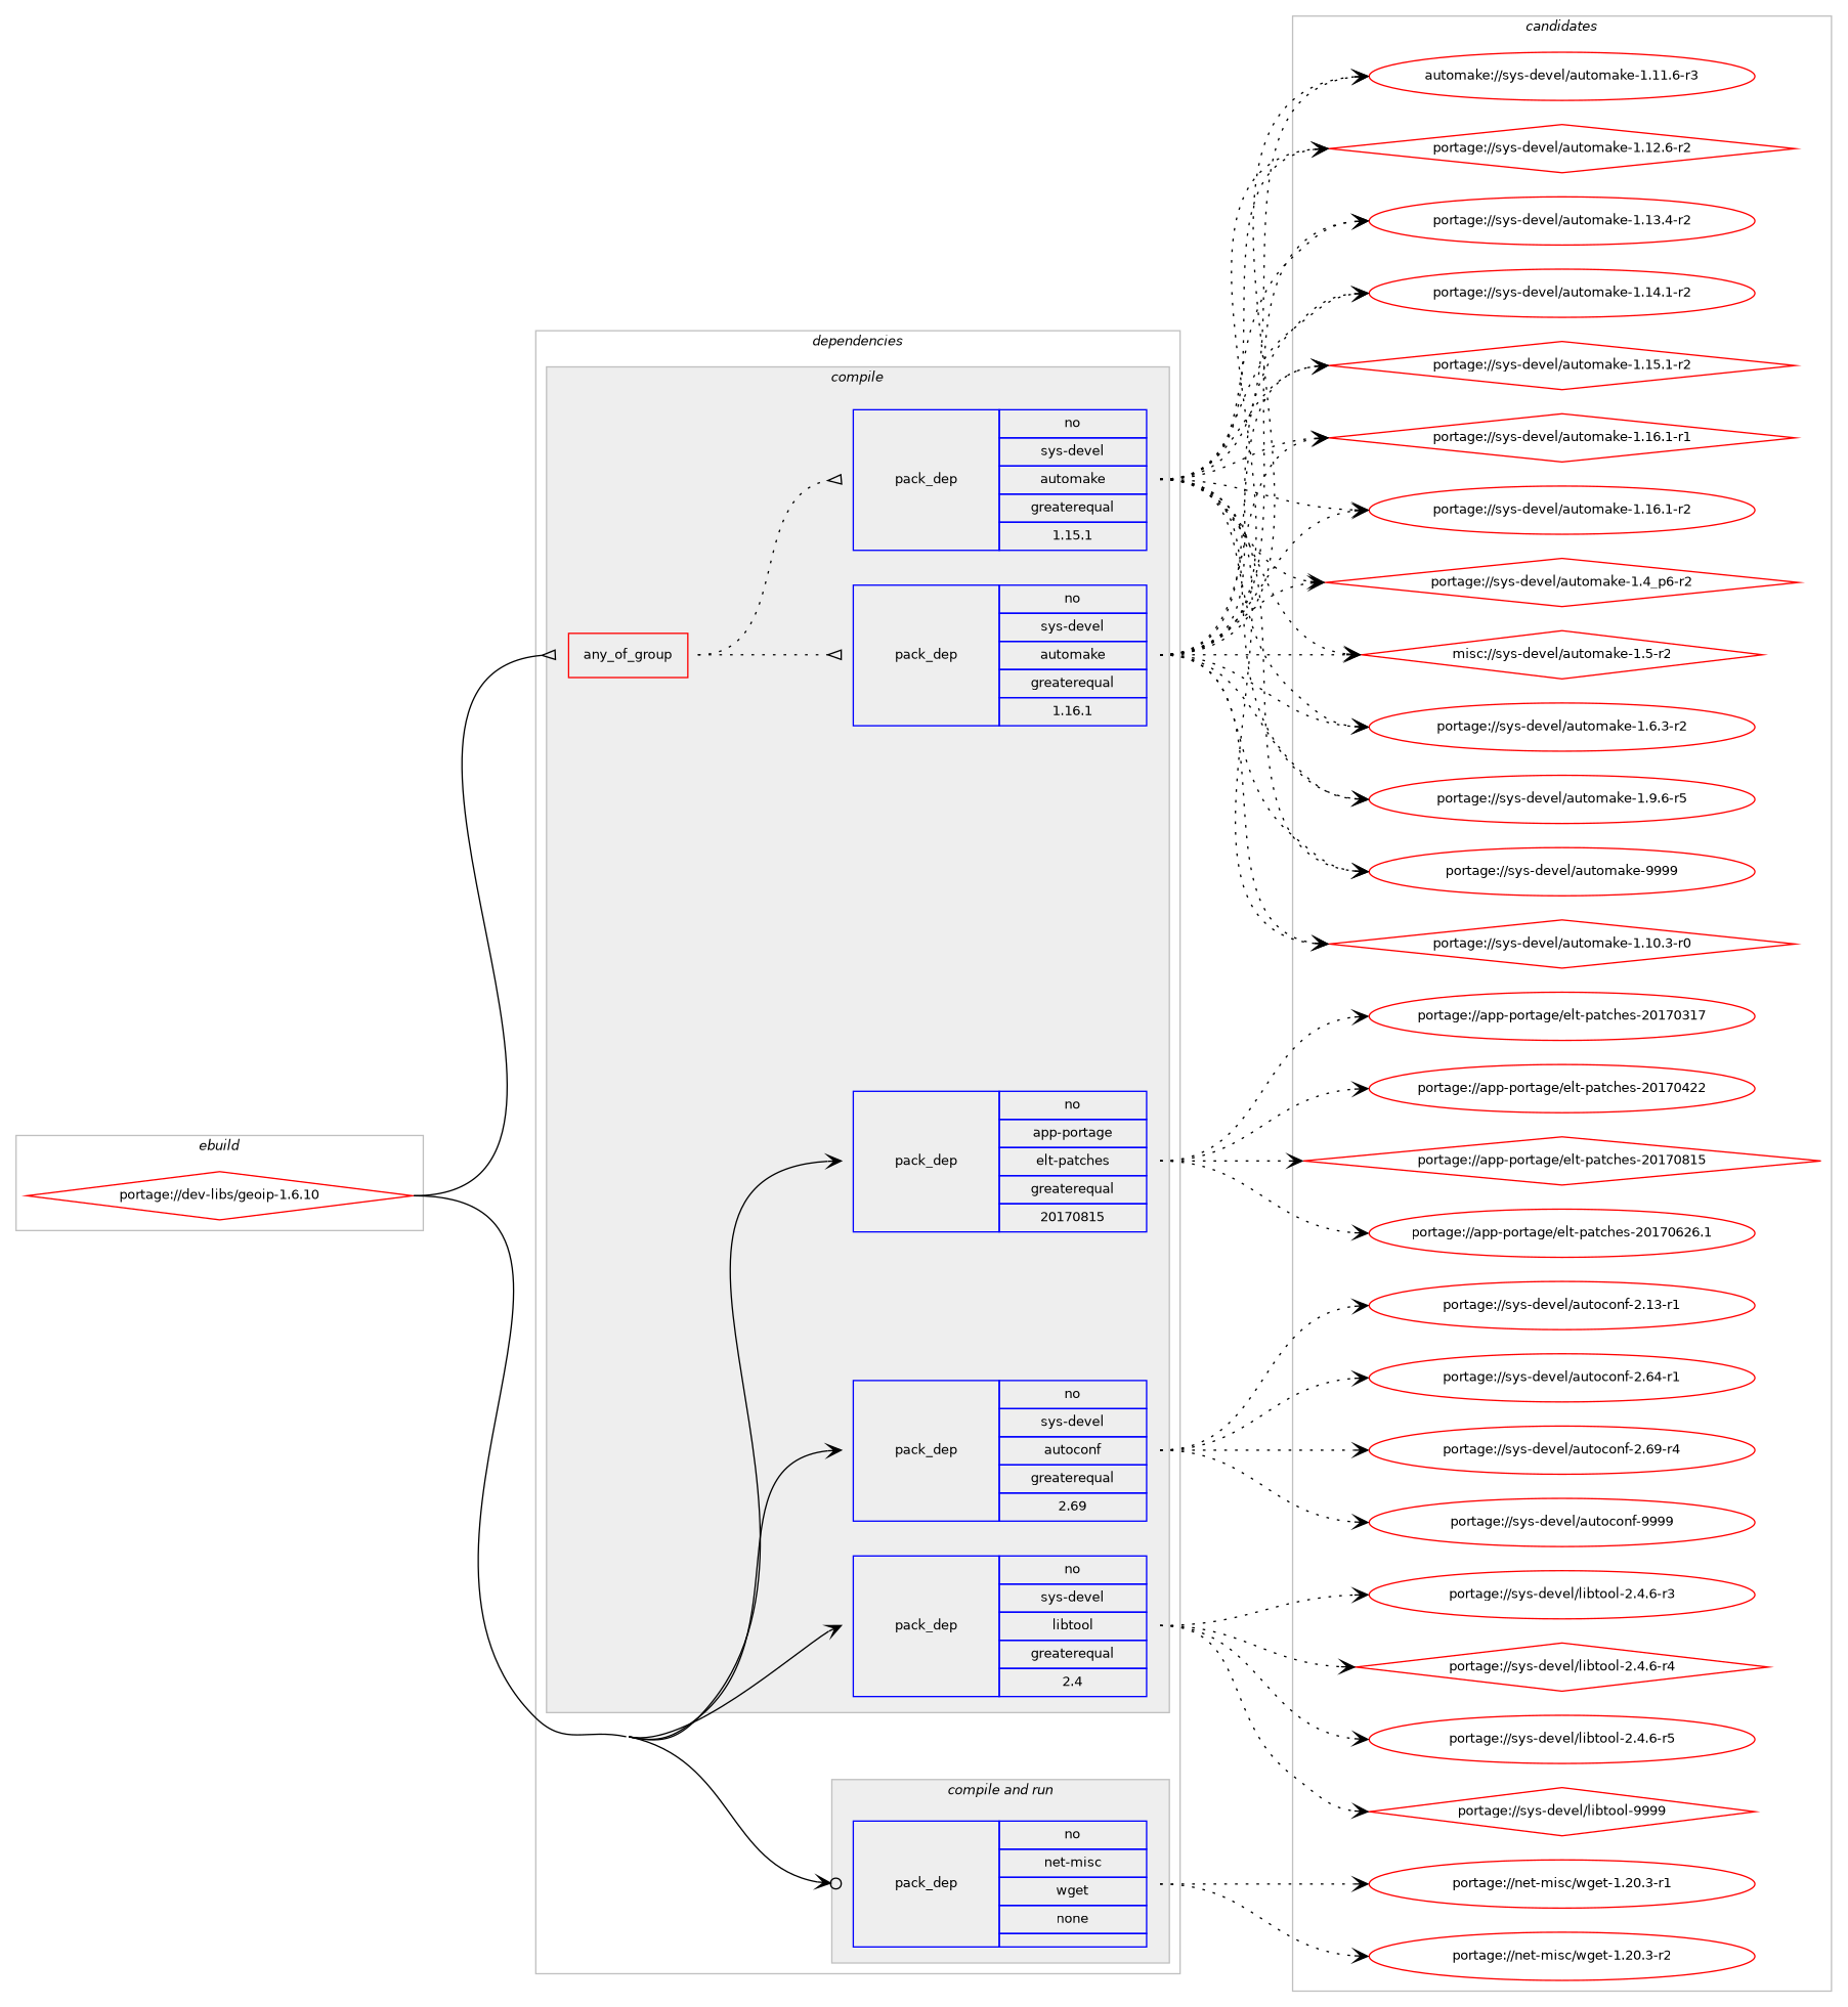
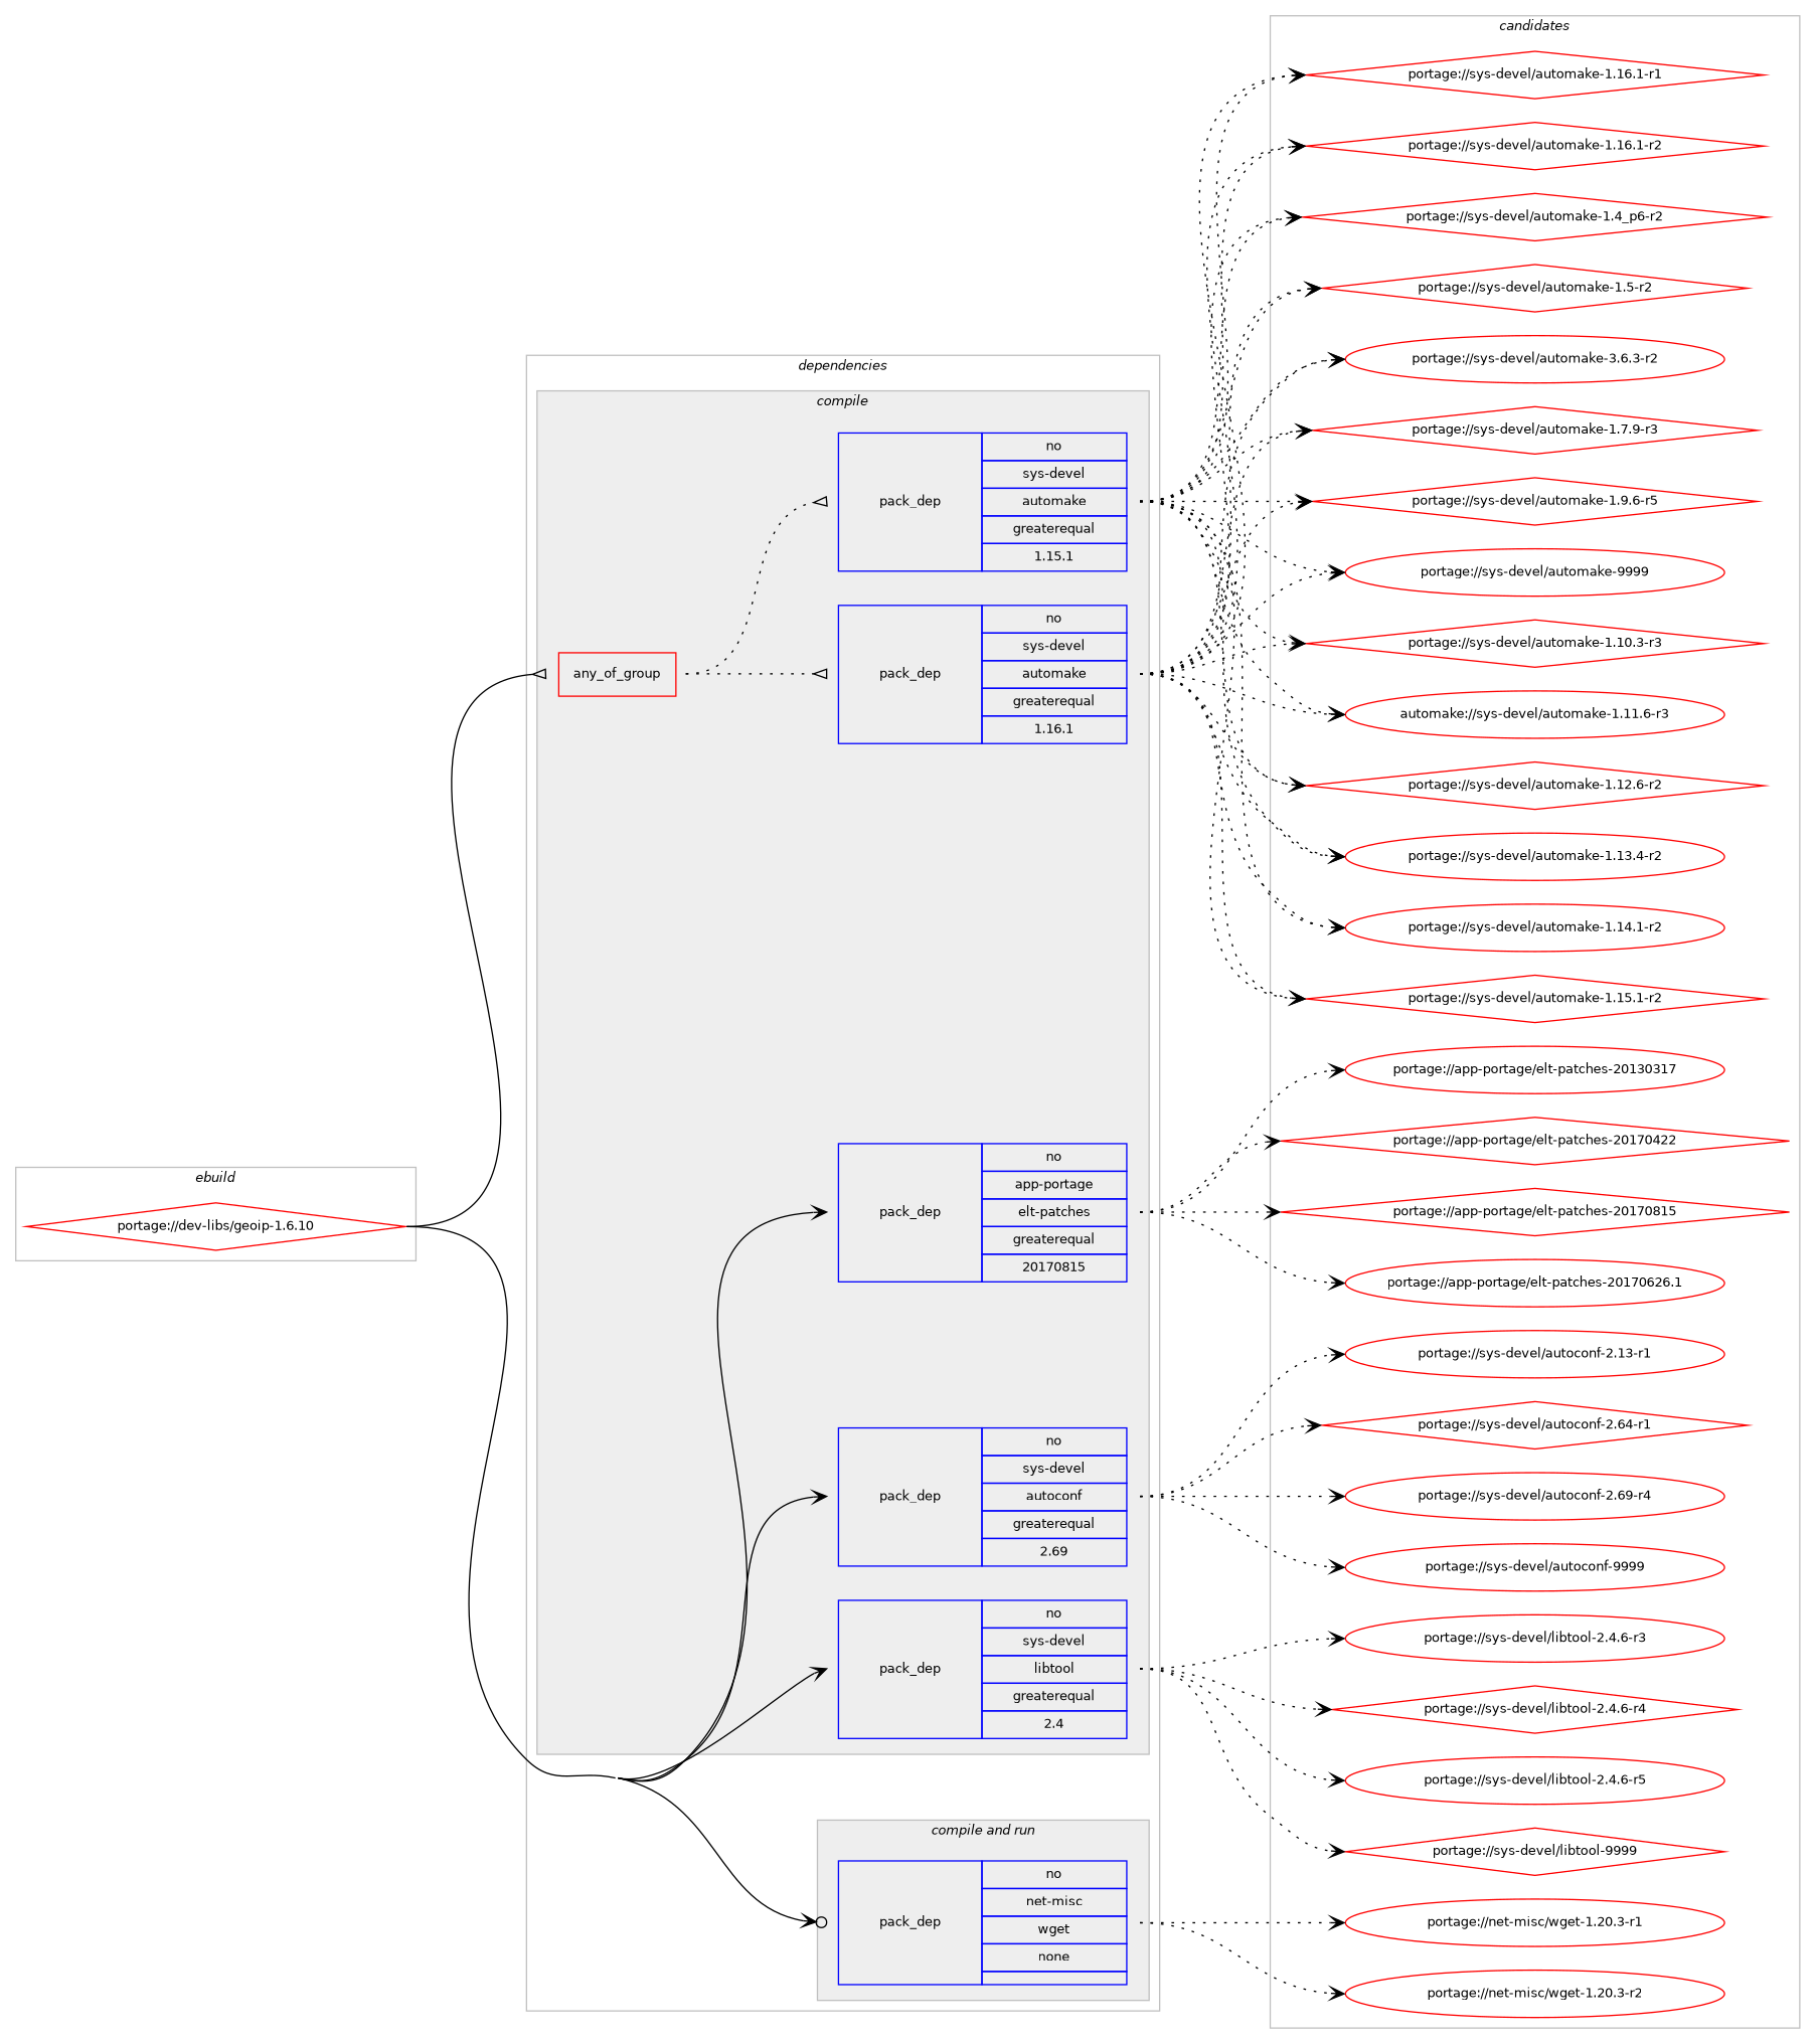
  digraph {
    compound=true
    concentrate=true
    fontname=Helvetica
    fontsize=10
    newrank=true
    rankdir=LR
    ranksep=1.5
    node [color=red fontname=Helvetica fontsize=10 shape=ellipse]
    edge [arrowhead=vee headport=w style=dotted tailport=e weight=100]
    n1 [label="portage://dev-libs/geoip-1.6.10" shape=diamond width=4]
    n2 [color=blue label=<<TABLE BORDER="0" CELLBORDER="1" CELLSPACING="0" CELLPADDING="4" WIDTH="220"><TR><TD ROWSPAN="6" CELLPADDING="30">pack_dep</TD></TR><TR><TD WIDTH="110">no</TD></TR><TR><TD>sys-devel</TD></TR><TR><TD>automake</TD></TR><TR><TD>greaterequal</TD></TR><TR><TD>1.16.1</TD></TR></TABLE>> shape=none]
    n3 [color=blue label=<<TABLE BORDER="0" CELLBORDER="1" CELLSPACING="0" CELLPADDING="4" WIDTH="220"><TR><TD ROWSPAN="6" CELLPADDING="30">pack_dep</TD></TR><TR><TD WIDTH="110">no</TD></TR><TR><TD>sys-devel</TD></TR><TR><TD>automake</TD></TR><TR><TD>greaterequal</TD></TR><TR><TD>1.15.1</TD></TR></TABLE>> shape=none]
    n4 [label=<<TABLE BORDER="0" CELLBORDER="1" CELLSPACING="0" CELLPADDING="4"><TR><TD CELLPADDING="10">any_of_group</TD></TR></TABLE>> shape=none]
    n5 [color=blue label=<<TABLE BORDER="0" CELLBORDER="1" CELLSPACING="0" CELLPADDING="4" WIDTH="220"><TR><TD ROWSPAN="6" CELLPADDING="30">pack_dep</TD></TR><TR><TD WIDTH="110">no</TD></TR><TR><TD>app-portage</TD></TR><TR><TD>elt-patches</TD></TR><TR><TD>greaterequal</TD></TR><TR><TD>20170815</TD></TR></TABLE>> shape=none]
    n6 [color=blue label=<<TABLE BORDER="0" CELLBORDER="1" CELLSPACING="0" CELLPADDING="4" WIDTH="220"><TR><TD ROWSPAN="6" CELLPADDING="30">pack_dep</TD></TR><TR><TD WIDTH="110">no</TD></TR><TR><TD>sys-devel</TD></TR><TR><TD>autoconf</TD></TR><TR><TD>greaterequal</TD></TR><TR><TD>2.69</TD></TR></TABLE>> shape=none]
    n7 [color=blue label=<<TABLE BORDER="0" CELLBORDER="1" CELLSPACING="0" CELLPADDING="4" WIDTH="220"><TR><TD ROWSPAN="6" CELLPADDING="30">pack_dep</TD></TR><TR><TD WIDTH="110">no</TD></TR><TR><TD>sys-devel</TD></TR><TR><TD>libtool</TD></TR><TR><TD>greaterequal</TD></TR><TR><TD>2.4</TD></TR></TABLE>> shape=none]
    n8 [color=blue label=<<TABLE BORDER="0" CELLBORDER="1" CELLSPACING="0" CELLPADDING="4" WIDTH="220"><TR><TD ROWSPAN="6" CELLPADDING="30">pack_dep</TD></TR><TR><TD WIDTH="110">no</TD></TR><TR><TD>net-misc</TD></TR><TR><TD>wget</TD></TR><TR><TD>none</TD></TR><TR><TD></TD></TR></TABLE>> shape=none]
-   n9 [label="portage://sys-devel/automake-1.10.3-r0" shape=diamond width=4]
+   n9 [label="portage://sys-devel/automake-1.10.3-r3" shape=diamond width=4]
    n10 [label="automake://sys-devel/automake-1.11.6-r3" width=4]
    n11 [label="portage://sys-devel/automake-1.12.6-r2" shape=diamond width=4]
    n12 [label="portage://sys-devel/automake-1.13.4-r2" width=4]
    n13 [label="portage://sys-devel/automake-1.14.1-r2" width=4]
    n14 [label="portage://sys-devel/automake-1.15.1-r2" shape=diamond width=4]
    n15 [label="portage://sys-devel/automake-1.16.1-r1" shape=diamond width=4]
-   n16 [label="portage://sys-devel/automake-1.16.1-r2" width=4]
+   n16 [label="portage://sys-devel/automake-1.16.1-r2" shape=diamond width=4]
    n17 [label="portage://sys-devel/automake-1.4_p6-r2" shape=diamond width=4]
-   n18 [label="misc://sys-devel/automake-1.5-r2" shape=diamond width=4]
-   n19 [label="portage://sys-devel/automake-1.6.3-r2" width=4]
-   n21 [label="portage://sys-devel/automake-1.9.6-r5" width=4]
+   n18 [label="portage://sys-devel/automake-1.5-r2" shape=diamond width=4]
+   n19 [label="portage://sys-devel/automake-3.6.3-r2" width=4]
+   n20 [label="portage://sys-devel/automake-1.7.9-r3" shape=diamond width=4]
+   n21 [label="portage://sys-devel/automake-1.9.6-r5" shape=diamond width=4]
    n22 [label="portage://sys-devel/automake-9999" width=4]
-   n23 [label="portage://app-portage/elt-patches-20170317" width=4]
-   n24 [label="portage://app-portage/elt-patches-20170422" width=4]
+   n23 [label="portage://app-portage/elt-patches-20130317" width=4]
+   n24 [label="portage://app-portage/elt-patches-20170422" shape=diamond width=4]
    n25 [label="portage://app-portage/elt-patches-20170815" shape=diamond width=4]
    n26 [label="portage://app-portage/elt-patches-20170626.1" width=4]
    n27 [label="portage://sys-devel/autoconf-2.13-r1" width=4]
-   n28 [label="portage://sys-devel/autoconf-2.64-r1" width=4]
+   n28 [label="portage://sys-devel/autoconf-2.64-r1" shape=diamond width=4]
    n29 [label="portage://sys-devel/autoconf-2.69-r4" width=4]
    n30 [label="portage://sys-devel/autoconf-9999" width=4]
    n31 [label="portage://sys-devel/libtool-2.4.6-r3" width=4]
    n32 [label="portage://sys-devel/libtool-2.4.6-r4" shape=diamond width=4]
    n33 [label="portage://sys-devel/libtool-2.4.6-r5" width=4]
    n34 [label="portage://sys-devel/libtool-9999" shape=diamond width=4]
    n35 [label="portage://net-misc/wget-1.20.3-r1" width=4]
    n36 [label="portage://net-misc/wget-1.20.3-r2" width=4]
    subgraph cluster_1 {
      color=gray
      label=<<i>ebuild</i>>
      rank=same
      n1
    }
    subgraph cluster_2 {
      color=gray
      label=<<i>dependencies</i>>
      subgraph cluster_3 {
        color=gray
        fillcolor="#eeeeee"
        label=<<i>compile</i>>
        style=filled
        subgraph sub_4 {
          color=gray
          fillcolor="#eeeeee"
          label=<<i>compile</i>>
          style=filled
          n4
          subgraph sub_5 {
            color=gray
            fillcolor="#eeeeee"
            label=<<i>compile</i>>
            style=filled
            n2
          }
          subgraph sub_6 {
            color=gray
            fillcolor="#eeeeee"
            label=<<i>compile</i>>
            style=filled
            n3
          }
        }
        subgraph sub_7 {
          color=gray
          fillcolor="#eeeeee"
          label=<<i>compile</i>>
          style=filled
          n5
        }
        subgraph sub_8 {
          color=gray
          fillcolor="#eeeeee"
          label=<<i>compile</i>>
          style=filled
          n6
        }
        subgraph sub_9 {
          color=gray
          fillcolor="#eeeeee"
          label=<<i>compile</i>>
          style=filled
          n7
        }
      }
      subgraph cluster_10 {
        color=gray
        fillcolor="#eeeeee"
        label=<<i>compile and run</i>>
        style=filled
        subgraph sub_11 {
          color=gray
          fillcolor="#eeeeee"
          label=<<i>compile and run</i>>
          style=filled
          n8
        }
      }
      subgraph cluster_12 {
        color=gray
        fillcolor="#eeeeee"
        label=<<i>run</i>>
        style=filled
      }
    }
    subgraph cluster_13 {
      color=gray
      label=<<i>candidates</i>>
      rank=same
      subgraph sub_14 {
        color=black
        label=<<i>candidates</i>>
        nodesep=1
        rank=same
        n9
        n10
        n11
        n12
        n13
        n14
        n15
        n16
        n17
        n18
        n19
+       n20
        n21
        n22
      }
      subgraph sub_15 {
        color=black
        label=<<i>candidates</i>>
        nodesep=1
        rank=same
        n9
        n10
        n11
        n12
        n13
        n14
        n15
        n16
        n17
        n18
        n19
+       n20
        n21
        n22
      }
      subgraph sub_16 {
        color=black
        label=<<i>candidates</i>>
        nodesep=1
        rank=same
        n23
        n24
        n25
        n26
      }
      subgraph sub_17 {
        color=black
        label=<<i>candidates</i>>
        nodesep=1
        rank=same
        n27
        n28
        n29
        n30
      }
      subgraph sub_18 {
        color=black
        label=<<i>candidates</i>>
        nodesep=1
        rank=same
        n31
        n32
        n33
        n34
      }
      subgraph sub_19 {
        color=black
        label=<<i>candidates</i>>
        nodesep=1
        rank=same
        n35
        n36
      }
    }
    n1 -> n4 [arrowhead=oinv style=solid weight=20]
    n1 -> n5 [style=solid weight=20]
    n1 -> n6 [style=solid weight=20]
    n1 -> n7 [style=solid weight=20]
    n1 -> n8 [arrowhead=odotvee style=solid weight=20]
    n2 -> n9
    n2 -> n10
    n2 -> n11
    n2 -> n12
    n2 -> n13
    n2 -> n14
    n2 -> n15
    n2 -> n16
    n2 -> n17
    n2 -> n18
    n2 -> n19
+   n2 -> n20
    n2 -> n21
    n2 -> n22
    n3 -> n9
    n3 -> n10
    n3 -> n11
    n3 -> n12
    n3 -> n13
    n3 -> n14
    n3 -> n15
    n3 -> n16
    n3 -> n17
    n3 -> n18
    n3 -> n19
+   n3 -> n20
    n3 -> n21
    n3 -> n22
    n4 -> n2 [arrowhead=oinv weight=20]
    n4 -> n3 [arrowhead=oinv weight=20]
    n5 -> n23
    n5 -> n24
    n5 -> n25
    n5 -> n26
    n6 -> n27
    n6 -> n28
    n6 -> n29
    n6 -> n30
    n7 -> n31
    n7 -> n32
    n7 -> n33
    n7 -> n34
    n8 -> n35
    n8 -> n36
  }
